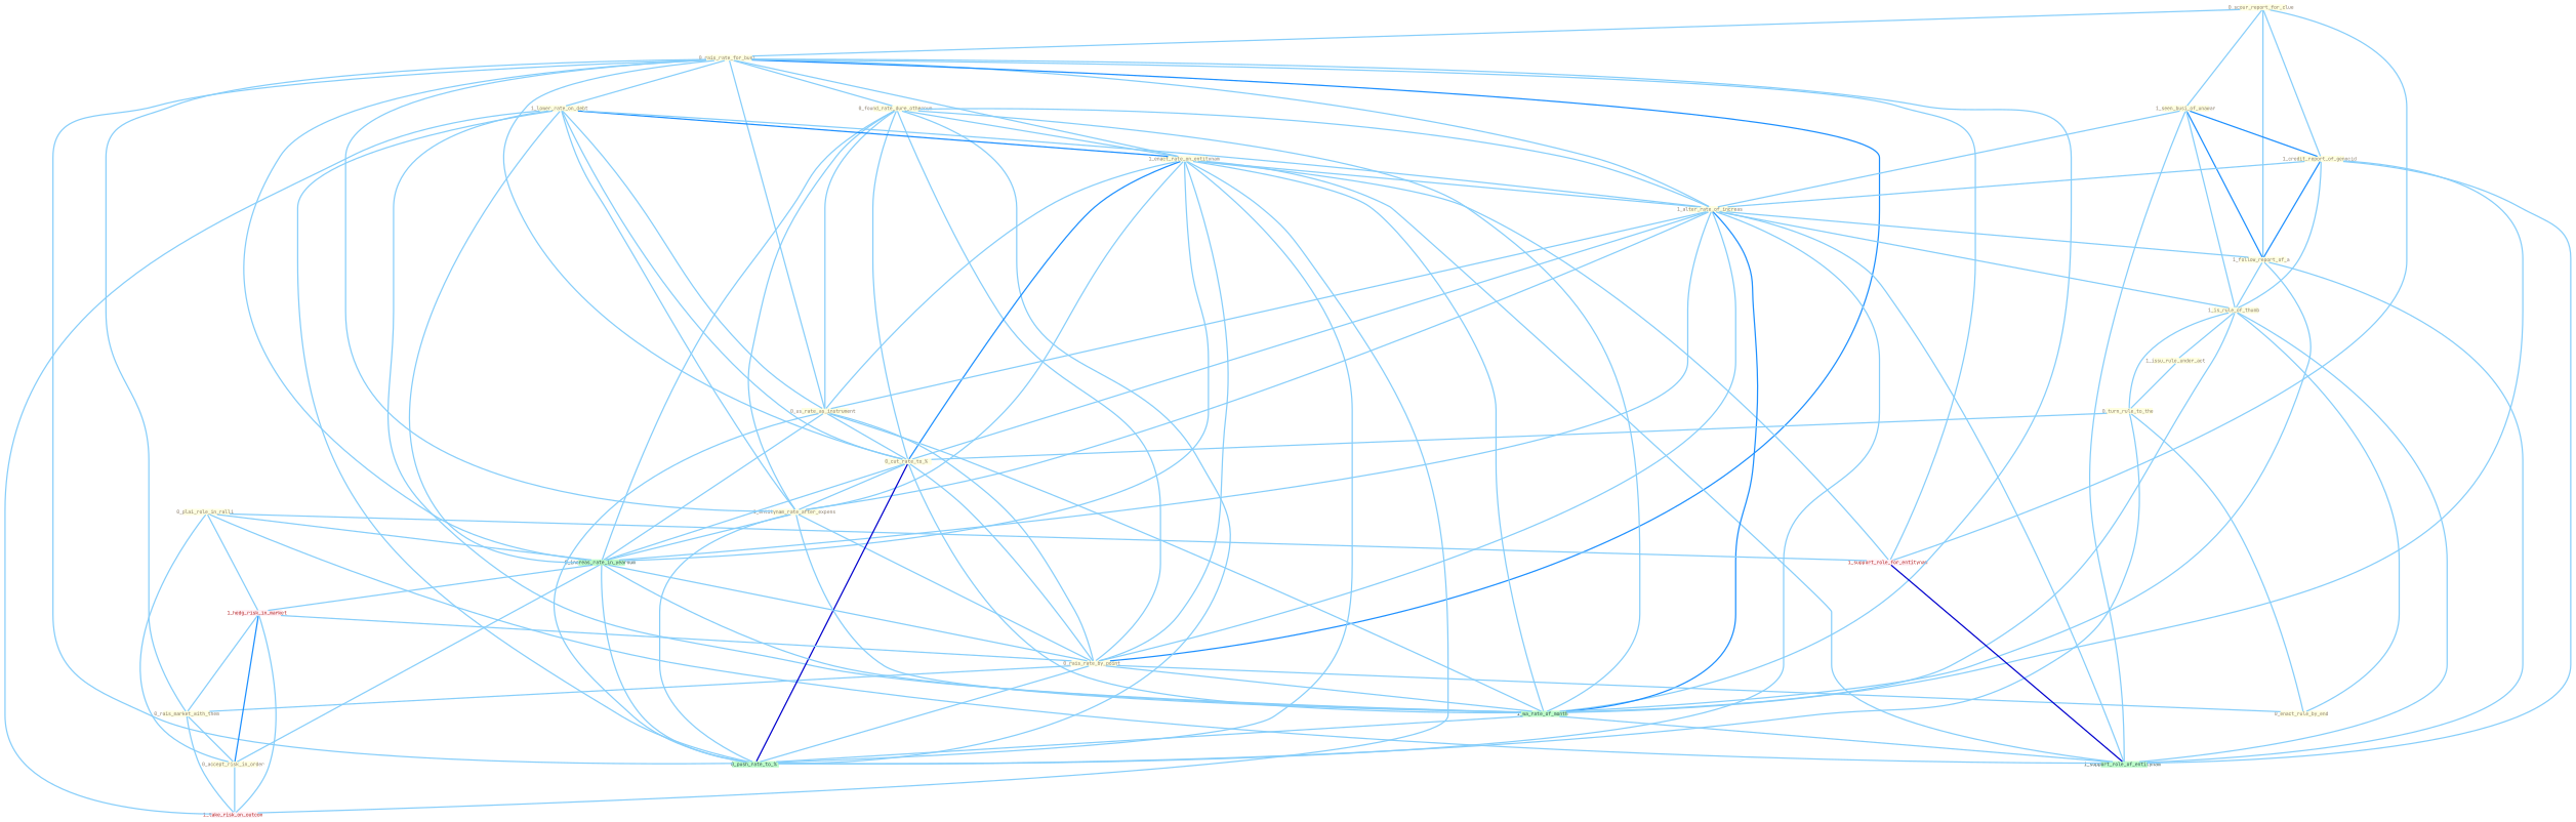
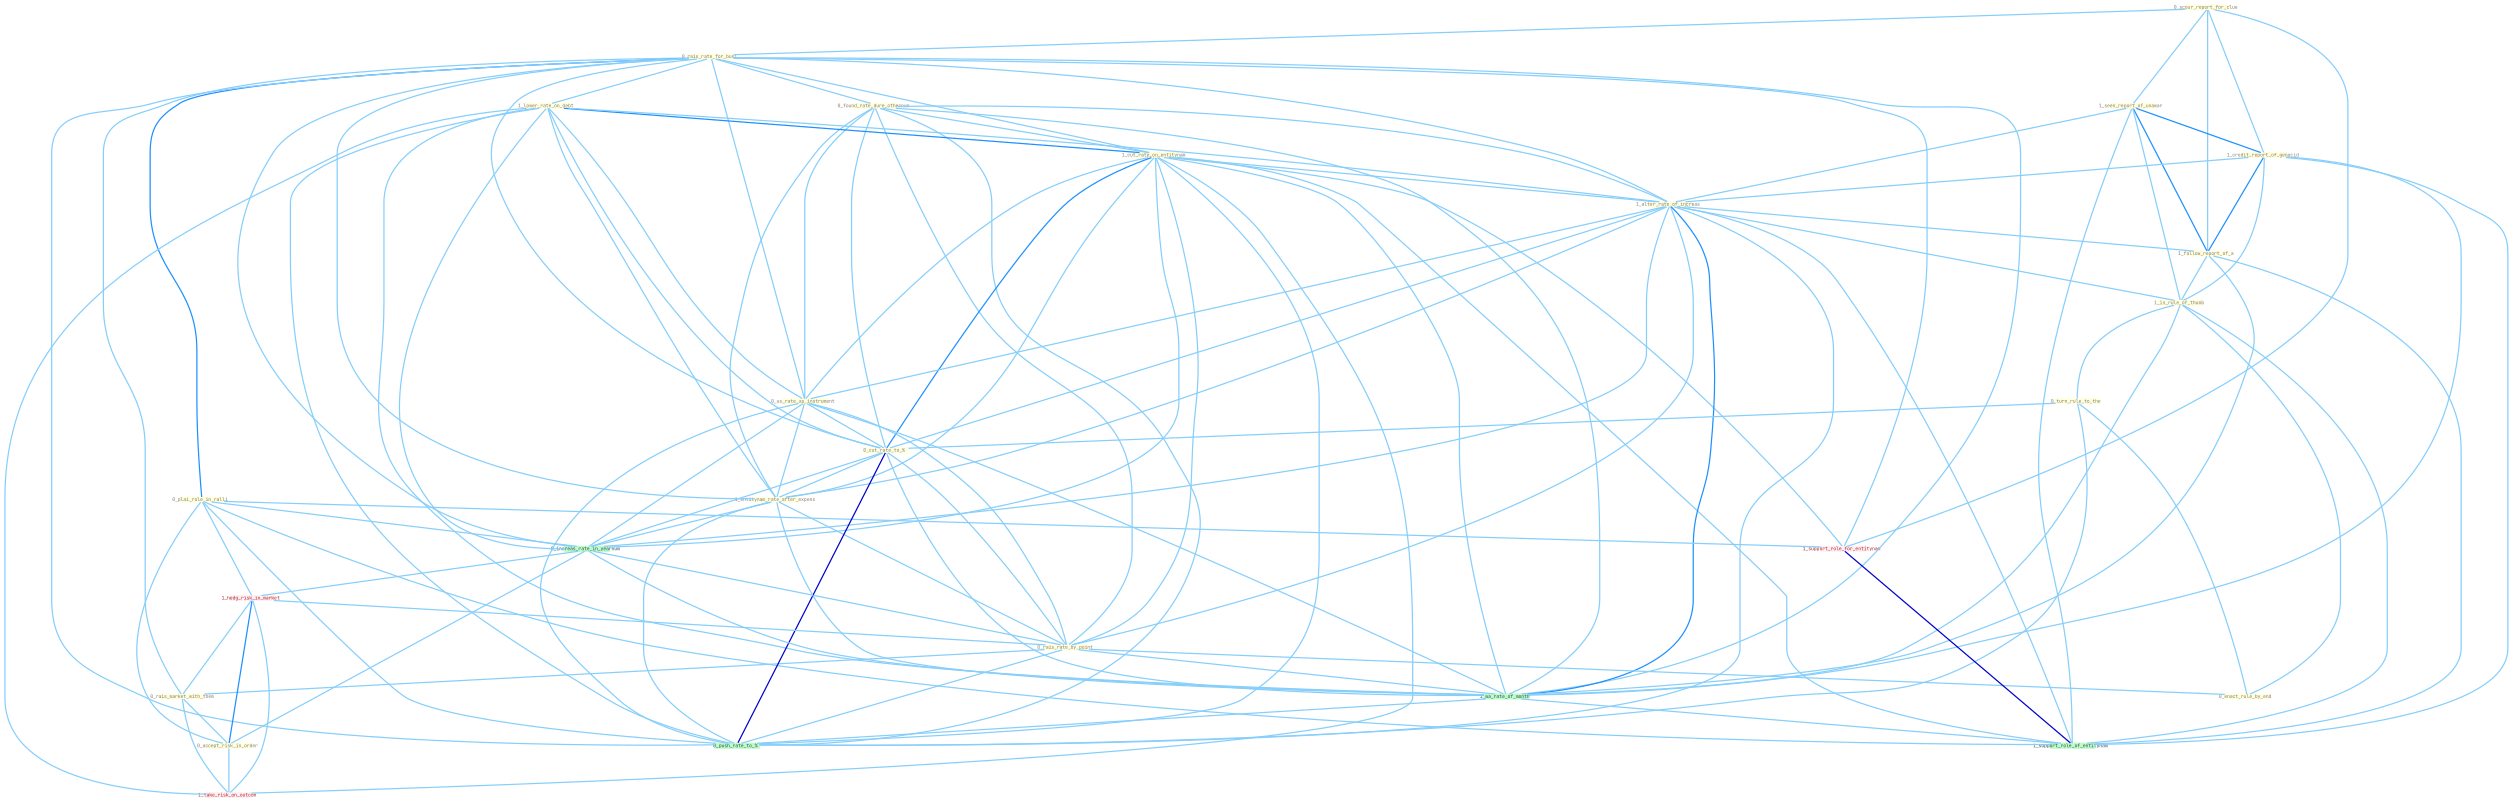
  graph {
    fontname="JetBrains Mono"
    node [color="#ffffe0" fixedsize=true fontcolor="#8b7d6b" fontname="JetBrains Mono" fontsize=4 shape=polygon style=filled]
    edge [color="#87cefa" fontname="JetBrains Mono" w=1]
    "0_scour_report_for_clue " [height=.06 width=.5]
    "0_rais_rate_for_busi " [height=.06 width=.5]
    "0_found_rate_dure_othernum " [height=.06 width=.5]
    "1_lower_rate_on_debt " [height=.06 width=.5]
-   "1_seen_report_of_unawar " [height=.06 width=.5 label="1_seen_busi_of_unawar"]
+   "1_seen_report_of_unawar " [height=.06 width=.5]
    "1_credit_report_of_genocid " [height=.06 width=.5]
-   "1_cut_rate_on_entitynam " [height=.06 width=.5 label="1_enact_rate_on_entitynam"]
+   "1_cut_rate_on_entitynam " [height=.06 width=.5]
    "1_alter_rate_of_increas " [height=.06 width=.5]
    "1_follow_report_of_a " [height=.06 width=.5]
    "1_is_rule_of_thumb " [height=.06 width=.5]
-   "1_issu_rule_under_act " [height=.06 width=.5]
    "0_us_rate_as_instrument " [height=.06 width=.5]
    "0_rais_rate_by_point " [height=.06 width=.5]
    n14 [height=.06 label="0_rais_market_with_them" width=.5]
    "0_turn_rule_to_the " [height=.06 width=.5]
    "0_plai_role_in_ralli " [height=.06 width=.5]
    "0_cut_rate_to_% " [height=.06 width=.5]
    "0_accept_risk_in_order " [height=.06 width=.5]
    "0_enact_rule_by_end " [height=.06 width=.5]
    "1_entitynam_rate_after_expens " [height=.06 width=.5]
    "1_support_role_for_entitynam " [color="#fff0f5" fontcolor="#b22222" height=.06 width=.5]
    "1_take_risk_on_outcom " [color="#fff0f5" fontcolor="#b22222" height=.06 width=.5]
    "1_hedg_risk_in_market " [color="#fff0f5" fontcolor="#b22222" height=.06 width=.5]
    "0_increas_rate_in_yearnum " [color="#BDFCC9" fontcolor="#2f4f4f" height=.06 width=.5]
    "1_wa_rate_of_month " [color="#BDFCC9" fontcolor="#2f4f4f" height=.06 width=.5]
    "0_push_rate_to_% " [color="#BDFCC9" fontcolor="#2f4f4f" height=.06 width=.5]
    "1_support_role_of_entitynam " [color="#BDFCC9" fontcolor="#2f4f4f" height=.06 width=.5]
    subgraph sub_1 {
      "0_scour_report_for_clue "
      "0_rais_rate_for_busi "
      "0_found_rate_dure_othernum "
      "1_lower_rate_on_debt "
      "1_seen_report_of_unawar "
      "1_credit_report_of_genocid "
      "1_cut_rate_on_entitynam "
      "1_alter_rate_of_increas "
      "1_follow_report_of_a "
      "1_is_rule_of_thumb "
-     "1_issu_rule_under_act "
      "0_us_rate_as_instrument "
      "0_rais_rate_by_point "
      n14
      "0_turn_rule_to_the "
      "0_plai_role_in_ralli "
      "0_cut_rate_to_% "
      "0_accept_risk_in_order "
      "0_enact_rule_by_end "
      "1_entitynam_rate_after_expens "
    }
    subgraph sub_2 {
      "1_support_role_for_entitynam "
      "1_take_risk_on_outcom "
      "1_hedg_risk_in_market "
    }
    "0_scour_report_for_clue " -- "0_rais_rate_for_busi "
    "0_scour_report_for_clue " -- "1_seen_report_of_unawar "
    "0_scour_report_for_clue " -- "1_credit_report_of_genocid "
    "0_scour_report_for_clue " -- "1_follow_report_of_a "
    "0_scour_report_for_clue " -- "1_support_role_for_entitynam "
    "0_rais_rate_for_busi " -- "0_found_rate_dure_othernum "
    "0_rais_rate_for_busi " -- "1_lower_rate_on_debt "
    "0_rais_rate_for_busi " -- "1_cut_rate_on_entitynam "
    "0_rais_rate_for_busi " -- "1_alter_rate_of_increas "
    "0_rais_rate_for_busi " -- "0_us_rate_as_instrument "
-   "0_rais_rate_for_busi " -- "0_rais_rate_by_point " [color="#1e90ff" w=2]
+   "0_rais_rate_for_busi " -- "0_plai_role_in_ralli " [color="#1e90ff" w=2]
    "0_rais_rate_for_busi " -- n14
    "0_rais_rate_for_busi " -- "0_cut_rate_to_% "
    "0_rais_rate_for_busi " -- "1_entitynam_rate_after_expens "
    "0_rais_rate_for_busi " -- "1_support_role_for_entitynam "
    "0_rais_rate_for_busi " -- "0_increas_rate_in_yearnum "
    "0_rais_rate_for_busi " -- "1_wa_rate_of_month "
    "0_rais_rate_for_busi " -- "0_push_rate_to_% "
    "0_found_rate_dure_othernum " -- "1_cut_rate_on_entitynam "
    "0_found_rate_dure_othernum " -- "1_alter_rate_of_increas "
    "0_found_rate_dure_othernum " -- "0_us_rate_as_instrument "
    "0_found_rate_dure_othernum " -- "0_rais_rate_by_point "
    "0_found_rate_dure_othernum " -- "0_cut_rate_to_% "
    "0_found_rate_dure_othernum " -- "1_entitynam_rate_after_expens "
-   "0_found_rate_dure_othernum " -- "0_increas_rate_in_yearnum "
    "0_found_rate_dure_othernum " -- "1_wa_rate_of_month "
    "0_found_rate_dure_othernum " -- "0_push_rate_to_% "
    "1_lower_rate_on_debt " -- "1_cut_rate_on_entitynam " [color="#1e90ff" w=2]
    "1_lower_rate_on_debt " -- "1_alter_rate_of_increas "
    "1_lower_rate_on_debt " -- "0_us_rate_as_instrument "
    "1_lower_rate_on_debt " -- "0_cut_rate_to_% "
    "1_lower_rate_on_debt " -- "1_entitynam_rate_after_expens "
    "1_lower_rate_on_debt " -- "1_take_risk_on_outcom "
    "1_lower_rate_on_debt " -- "0_increas_rate_in_yearnum "
    "1_lower_rate_on_debt " -- "1_wa_rate_of_month "
    "1_lower_rate_on_debt " -- "0_push_rate_to_% "
    "1_seen_report_of_unawar " -- "1_credit_report_of_genocid " [color="#1e90ff" w=2]
    "1_seen_report_of_unawar " -- "1_alter_rate_of_increas "
    "1_seen_report_of_unawar " -- "1_follow_report_of_a " [color="#1e90ff" w=2]
    "1_seen_report_of_unawar " -- "1_is_rule_of_thumb "
    "1_seen_report_of_unawar " -- "1_support_role_of_entitynam "
    "1_credit_report_of_genocid " -- "1_alter_rate_of_increas "
    "1_credit_report_of_genocid " -- "1_follow_report_of_a " [color="#1e90ff" w=2]
    "1_credit_report_of_genocid " -- "1_is_rule_of_thumb "
    "1_credit_report_of_genocid " -- "1_wa_rate_of_month "
    "1_credit_report_of_genocid " -- "1_support_role_of_entitynam "
    "1_cut_rate_on_entitynam " -- "1_alter_rate_of_increas "
    "1_cut_rate_on_entitynam " -- "0_us_rate_as_instrument "
    "1_cut_rate_on_entitynam " -- "0_rais_rate_by_point "
    "1_cut_rate_on_entitynam " -- "0_cut_rate_to_% " [color="#1e90ff" w=2]
    "1_cut_rate_on_entitynam " -- "1_entitynam_rate_after_expens "
    "1_cut_rate_on_entitynam " -- "1_support_role_for_entitynam "
    "1_cut_rate_on_entitynam " -- "1_take_risk_on_outcom "
    "1_cut_rate_on_entitynam " -- "0_increas_rate_in_yearnum "
    "1_cut_rate_on_entitynam " -- "1_wa_rate_of_month "
    "1_cut_rate_on_entitynam " -- "0_push_rate_to_% "
    "1_cut_rate_on_entitynam " -- "1_support_role_of_entitynam "
    "1_alter_rate_of_increas " -- "1_follow_report_of_a "
    "1_alter_rate_of_increas " -- "1_is_rule_of_thumb "
    "1_alter_rate_of_increas " -- "0_us_rate_as_instrument "
    "1_alter_rate_of_increas " -- "0_rais_rate_by_point "
    "1_alter_rate_of_increas " -- "0_cut_rate_to_% "
    "1_alter_rate_of_increas " -- "1_entitynam_rate_after_expens "
    "1_alter_rate_of_increas " -- "0_increas_rate_in_yearnum "
    "1_alter_rate_of_increas " -- "1_wa_rate_of_month " [color="#1e90ff" w=2]
    "1_alter_rate_of_increas " -- "0_push_rate_to_% "
    "1_alter_rate_of_increas " -- "1_support_role_of_entitynam "
    "1_follow_report_of_a " -- "1_is_rule_of_thumb "
    "1_follow_report_of_a " -- "1_wa_rate_of_month "
    "1_follow_report_of_a " -- "1_support_role_of_entitynam "
-   "1_is_rule_of_thumb " -- "1_issu_rule_under_act "
    "1_is_rule_of_thumb " -- "0_turn_rule_to_the "
    "1_is_rule_of_thumb " -- "0_enact_rule_by_end "
    "1_is_rule_of_thumb " -- "1_wa_rate_of_month "
    "1_is_rule_of_thumb " -- "1_support_role_of_entitynam "
-   "1_issu_rule_under_act " -- "0_turn_rule_to_the "
    "0_us_rate_as_instrument " -- "0_rais_rate_by_point "
    "0_us_rate_as_instrument " -- "0_cut_rate_to_% "
+   "0_us_rate_as_instrument " -- "1_entitynam_rate_after_expens "
    "0_us_rate_as_instrument " -- "0_increas_rate_in_yearnum "
    "0_us_rate_as_instrument " -- "1_wa_rate_of_month "
    "0_us_rate_as_instrument " -- "0_push_rate_to_% "
    "0_rais_rate_by_point " -- n14
    "0_rais_rate_by_point " -- "0_cut_rate_to_% "
    "0_rais_rate_by_point " -- "0_enact_rule_by_end "
    "0_rais_rate_by_point " -- "1_entitynam_rate_after_expens "
    "0_rais_rate_by_point " -- "0_increas_rate_in_yearnum "
    "0_rais_rate_by_point " -- "1_wa_rate_of_month "
    "0_rais_rate_by_point " -- "0_push_rate_to_% "
    n14 -- "0_accept_risk_in_order "
    n14 -- "1_take_risk_on_outcom "
    n14 -- "1_hedg_risk_in_market "
    "0_turn_rule_to_the " -- "0_cut_rate_to_% "
    "0_turn_rule_to_the " -- "0_enact_rule_by_end "
    "0_turn_rule_to_the " -- "0_push_rate_to_% "
    "0_plai_role_in_ralli " -- "0_accept_risk_in_order "
    "0_plai_role_in_ralli " -- "1_support_role_for_entitynam "
    "0_plai_role_in_ralli " -- "1_hedg_risk_in_market "
    "0_plai_role_in_ralli " -- "0_increas_rate_in_yearnum "
    "0_plai_role_in_ralli " -- "1_support_role_of_entitynam "
    "0_cut_rate_to_% " -- "1_entitynam_rate_after_expens "
    "0_cut_rate_to_% " -- "0_increas_rate_in_yearnum "
    "0_cut_rate_to_% " -- "1_wa_rate_of_month "
    "0_cut_rate_to_% " -- "0_push_rate_to_% " [color="#0000cd" w=3]
    "0_accept_risk_in_order " -- "1_take_risk_on_outcom "
    "0_accept_risk_in_order " -- "1_hedg_risk_in_market " [color="#1e90ff" w=2]
    "0_accept_risk_in_order " -- "0_increas_rate_in_yearnum "
    "1_entitynam_rate_after_expens " -- "0_increas_rate_in_yearnum "
    "1_entitynam_rate_after_expens " -- "1_wa_rate_of_month "
    "1_entitynam_rate_after_expens " -- "0_push_rate_to_% "
    "1_support_role_for_entitynam " -- "1_support_role_of_entitynam " [color="#0000cd" w=3]
    "1_take_risk_on_outcom " -- "1_hedg_risk_in_market "
    "1_hedg_risk_in_market " -- "0_rais_rate_by_point "
    "0_increas_rate_in_yearnum " -- "1_hedg_risk_in_market "
    "0_increas_rate_in_yearnum " -- "1_wa_rate_of_month "
-   "0_increas_rate_in_yearnum " -- "0_push_rate_to_% "
+   "0_plai_role_in_ralli " -- "0_push_rate_to_% "
    "1_wa_rate_of_month " -- "0_push_rate_to_% "
    "1_wa_rate_of_month " -- "1_support_role_of_entitynam "
  }
